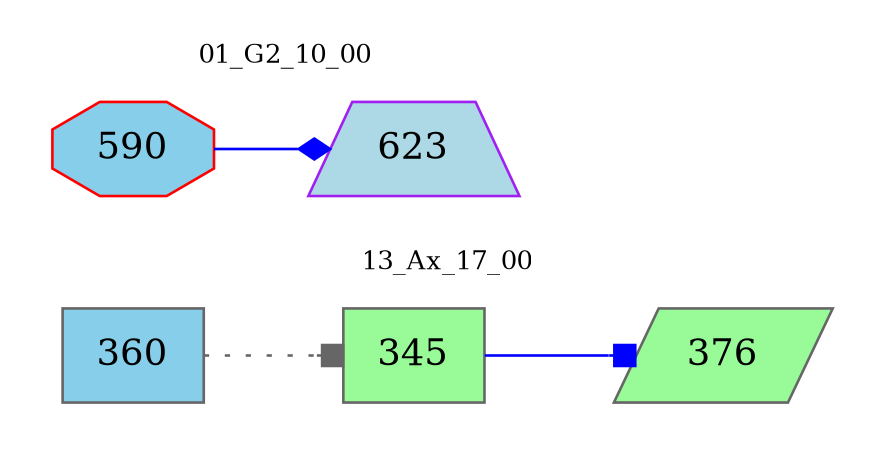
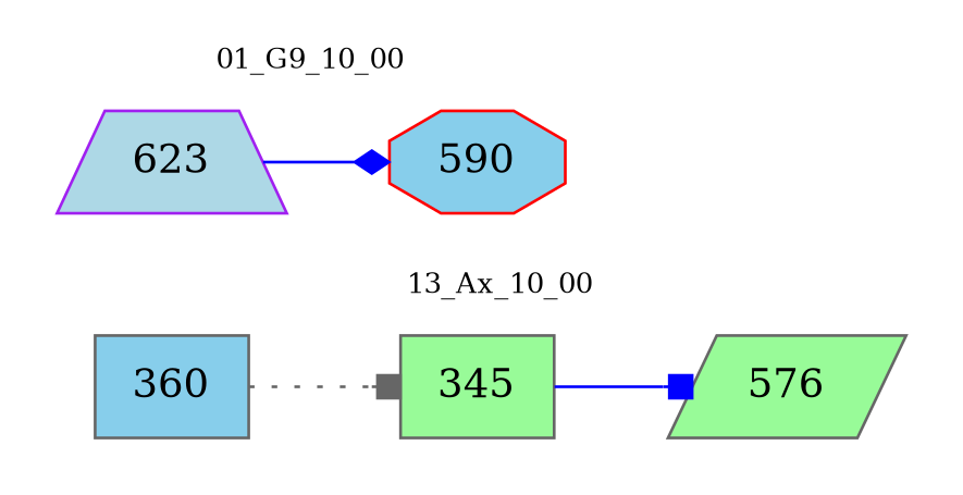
  digraph {
    rankdir=LR
    node [color=gray40 fillcolor=palegreen shape=box style=filled]
    edge [arrowhead=box color=blue style=solid]
    n1 [label=345]
-   n2 [label=376 shape=parallelogram]
+   n2 [label=576 shape=parallelogram]
    n3 [fillcolor=skyblue label=360]
    n4 [color=red fillcolor=skyblue label=590 shape=octagon]
    n5 [color=purple fillcolor=lightblue label=623 shape=trapezium]
    subgraph cluster_1 {
      color=white
      fontsize=10
-     label="13_Ax_17_00"
+     label="13_Ax_10_00"
      n1
      n2
      n3
    }
    subgraph cluster_2 {
      color=white
      fontsize=10
-     label="01_G2_10_00"
+     label="01_G9_10_00"
      n4
      n5
    }
    n1 -> n2
    n3 -> n1 [color=gray40 style=dotted]
-   n4 -> n5 [arrowhead=diamond]
+   n5 -> n4 [arrowhead=diamond]
  }
